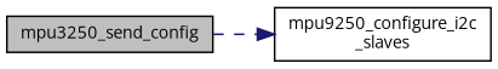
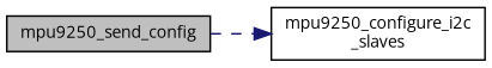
  digraph {
    rankdir=LR
    fontname="Open Sans"
    node [color=black fontname="Open Sans" fontsize=10 shape=record style=filled]
-   n1 [fillcolor=grey75 fontcolor=black height=0.2 label=mpu3250_send_config width=0.4]
+   n1 [fillcolor=grey75 fontcolor=black height=0.2 label=mpu9250_send_config width=0.4]
    n2 [fillcolor=white height=0.2 label="mpu9250_configure_i2c\l_slaves" width=0.4]
    n1 -> n2 [color=midnightblue fontname="Open Sans" fontsize=10 labelfontname=FreeSans labelfontsize=10 style=dashed arrowhead=normal]
  }
